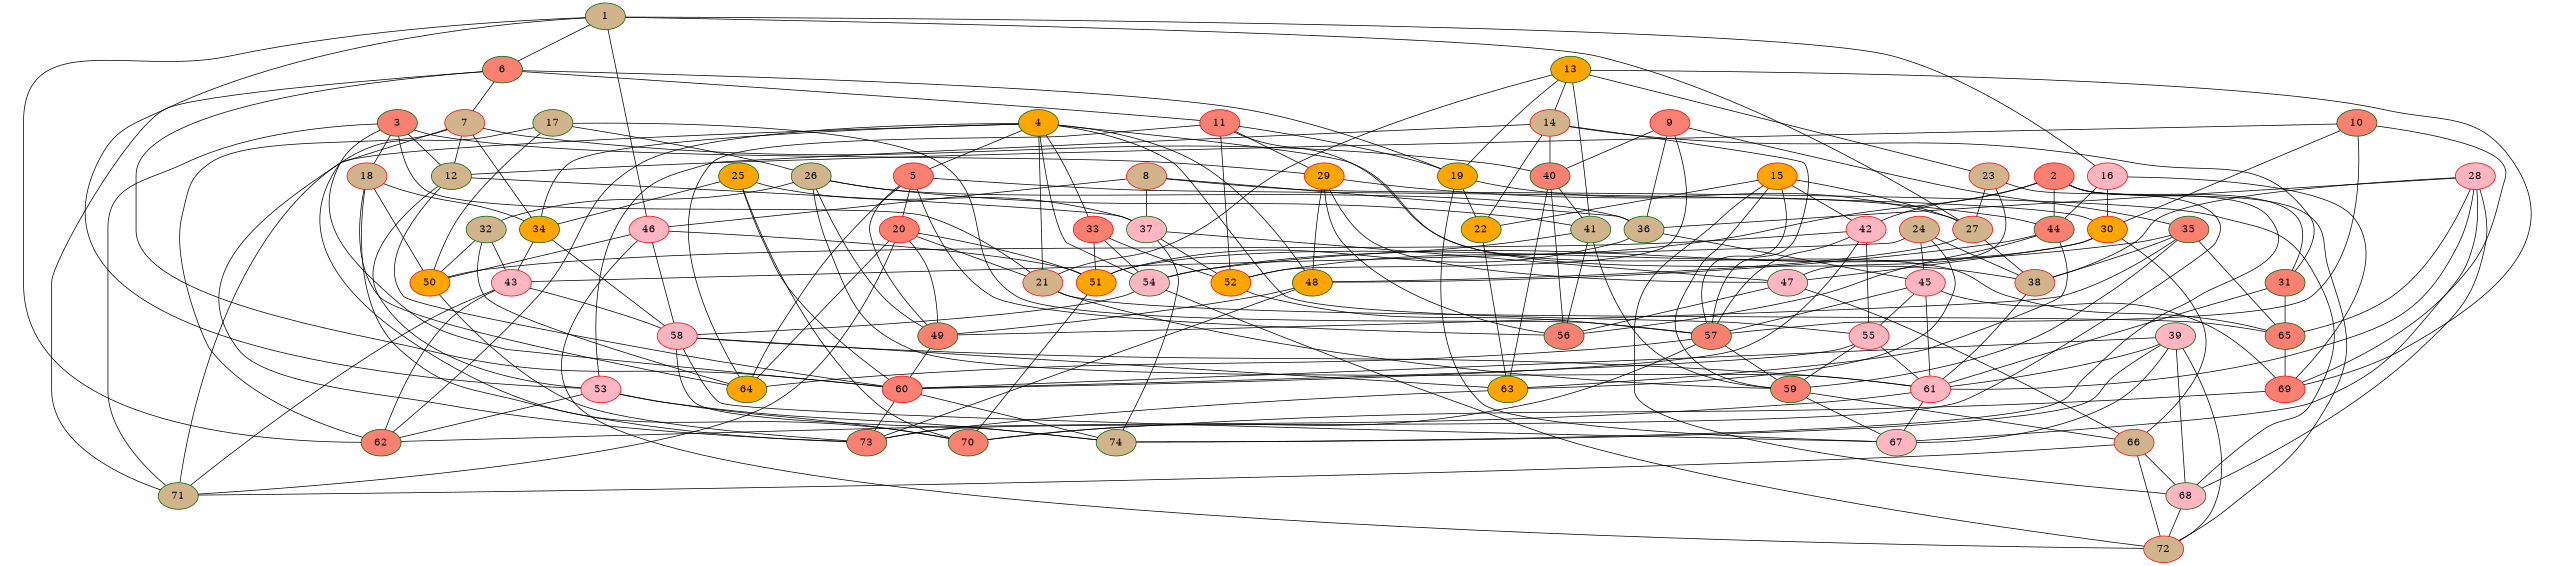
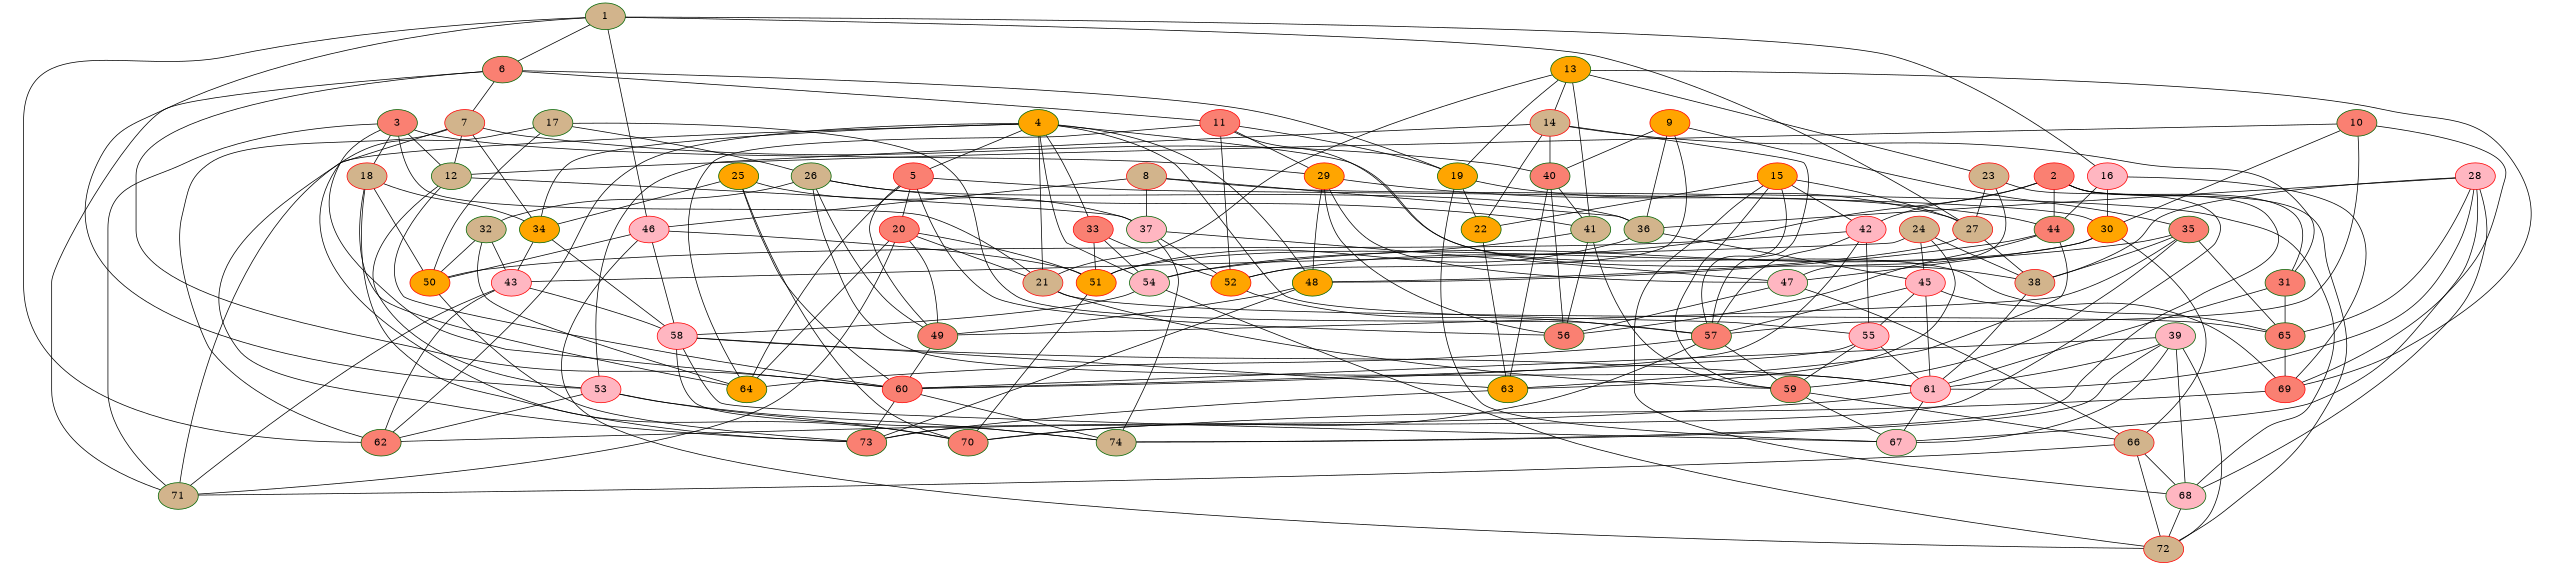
  graph {
    node [color=darkgreen fillcolor=salmon style=filled]
    edge [weight=1.0]
    1 [fillcolor=tan]
    6
    16 [color=red fillcolor=lightpink]
    27 [color=red fillcolor=tan]
    46 [color=red fillcolor=lightpink]
    53 [color=red fillcolor=lightpink]
    62
    60 [color=red]
    71 [fillcolor=tan]
    7 [color=red fillcolor=tan]
    11 [color=red]
    19 [fillcolor=orange]
    44
    30 [color=red fillcolor=orange]
    69 [color=red]
    38 [color=red fillcolor=tan]
    48 [fillcolor=orange]
    72 [color=red fillcolor=tan]
    50 [color=red fillcolor=orange]
    51 [color=red fillcolor=orange]
    58 [color=red fillcolor=lightpink]
    74 [fillcolor=tan]
    70
    2 [color=red]
    31
    42 [color=red fillcolor=lightpink]
    52 [color=red fillcolor=orange]
    65
    61 [color=red fillcolor=lightpink]
    55 [color=red fillcolor=lightpink]
    57
    56
    63 [fillcolor=orange]
    12 [fillcolor=tan]
    3
    18 [color=red fillcolor=tan]
    21 [color=red fillcolor=tan]
    29 [color=red fillcolor=orange]
    37 [fillcolor=lightpink]
    34 [fillcolor=orange]
    64 [fillcolor=orange]
    73
    59
    47 [fillcolor=lightpink]
    4 [fillcolor=orange]
    5 [color=red]
    33 [color=red]
    54 [fillcolor=lightpink]
    20 [color=red]
    49
    43 [color=red fillcolor=lightpink]
    66 [color=red fillcolor=tan]
    40
    22 [fillcolor=orange]
    67 [fillcolor=lightpink]
    41 [fillcolor=tan]
    8 [color=red fillcolor=tan]
    36 [fillcolor=tan]
    68 [fillcolor=lightpink]
    45 [color=red fillcolor=lightpink]
-   9 [color=red]
+   9 [color=red fillcolor=orange]
    35
    10
    13 [fillcolor=orange]
    14 [color=red fillcolor=tan]
    23 [color=red fillcolor=tan]
    15 [color=red fillcolor=orange]
    17 [fillcolor=tan]
    26 [fillcolor=tan]
    32 [fillcolor=tan]
    24 [color=red fillcolor=tan]
    25 [fillcolor=orange]
    28 [color=red fillcolor=lightpink]
    39 [fillcolor=lightpink]
    1 -- 6
    1 -- 16
    1 -- 27
    1 -- 46
    1 -- 53
    1 -- 62
    6 -- 60
    6 -- 71
    6 -- 7
    6 -- 11
    6 -- 19
    16 -- 44
    16 -- 30
    16 -- 69
    27 -- 38
    27 -- 48
    46 -- 72
    46 -- 50
    46 -- 51
    46 -- 58
    53 -- 62
    53 -- 74
    53 -- 70
    60 -- 74
    60 -- 73
    7 -- 62
    7 -- 70
    7 -- 12
    7 -- 34
    7 -- 40
    11 -- 19
    11 -- 52
    11 -- 65
    11 -- 29
    11 -- 64
    19 -- 27
    19 -- 22
    19 -- 67
    44 -- 48
    44 -- 56
    44 -- 63
    30 -- 51
    30 -- 47
    30 -- 66
    69 -- 70
    38 -- 61
    48 -- 73
    48 -- 49
    50 -- 73
    51 -- 70
    58 -- 74
    58 -- 61
    58 -- 63
    58 -- 67
    2 -- 44
    2 -- 72
    2 -- 74
    2 -- 31
    2 -- 42
    2 -- 52
    31 -- 65
    31 -- 61
    42 -- 60
    42 -- 50
    42 -- 55
    42 -- 57
    52 -- 57
    65 -- 69
    61 -- 62
    61 -- 67
    55 -- 60
    55 -- 61
    55 -- 59
    57 -- 70
    57 -- 64
    57 -- 59
    63 -- 73
    12 -- 53
    12 -- 60
    12 -- 37
    3 -- 60
    3 -- 71
    3 -- 12
    3 -- 18
    3 -- 21
    3 -- 29
    18 -- 50
    18 -- 34
    18 -- 64
    18 -- 73 [weight=2.0]
    21 -- 65
    21 -- 59
    29 -- 44
    29 -- 48
    29 -- 56
    29 -- 47
    37 -- 74
    37 -- 52
    37 -- 47
    34 -- 58
    34 -- 43
    59 -- 66
    59 -- 67
    47 -- 56
    47 -- 66
    4 -- 62
    4 -- 71
    4 -- 38
    4 -- 48
    4 -- 55
    4 -- 21
    4 -- 34
    4 -- 5
    4 -- 33
    4 -- 54
    5 -- 30
    5 -- 56
    5 -- 64
    5 -- 20
    5 -- 49
    33 -- 51
    33 -- 52
    33 -- 54
    54 -- 72
    54 -- 58
    20 -- 71
    20 -- 51
    20 -- 21
    20 -- 64
    20 -- 49
    49 -- 60
    43 -- 62
    43 -- 71
    43 -- 58
    66 -- 71
    66 -- 72
    66 -- 68
    40 -- 56
    40 -- 63
    40 -- 41
    22 -- 63
    41 -- 56
    41 -- 59
    41 -- 54
    8 -- 46
    8 -- 37
    8 -- 36
    8 -- 68
    36 -- 51
    36 -- 45
    68 -- 72
    45 -- 69
    45 -- 61
    45 -- 55
    45 -- 57
    9 -- 52
    9 -- 40
    9 -- 36
    9 -- 35
    35 -- 38
    35 -- 65
    35 -- 59
    35 -- 54
    35 -- 49
    10 -- 30
    10 -- 69
    10 -- 57
    10 -- 12
    13 -- 19
    13 -- 69
    13 -- 21
    13 -- 41
    13 -- 14
    13 -- 23
    14 -- 53
    14 -- 31
    14 -- 57
    14 -- 40
    14 -- 22
    23 -- 27
    23 -- 73
    23 -- 47
    15 -- 27
    15 -- 42
    15 -- 57
    15 -- 59
    15 -- 22
    15 -- 68
    17 -- 50
    17 -- 57
    17 -- 73
    17 -- 26
    26 -- 61
    26 -- 49
    26 -- 41
    26 -- 36
    26 -- 32
    32 -- 50
    32 -- 64
    32 -- 43
    24 -- 38
    24 -- 63
    24 -- 43
    24 -- 45
    25 -- 60
    25 -- 70
    25 -- 37
    25 -- 34
    28 -- 38
    28 -- 65
    28 -- 61
    28 -- 67
    28 -- 36
    28 -- 68
    39 -- 60
    39 -- 72
    39 -- 74
    39 -- 61
    39 -- 67
    39 -- 68
  }
